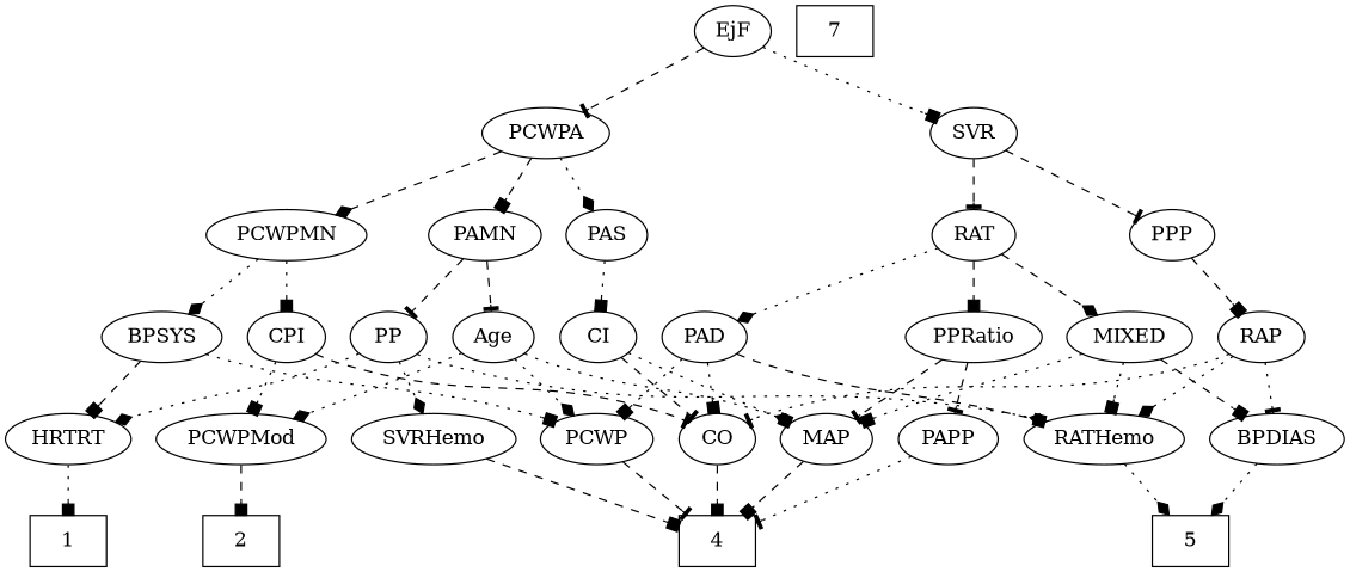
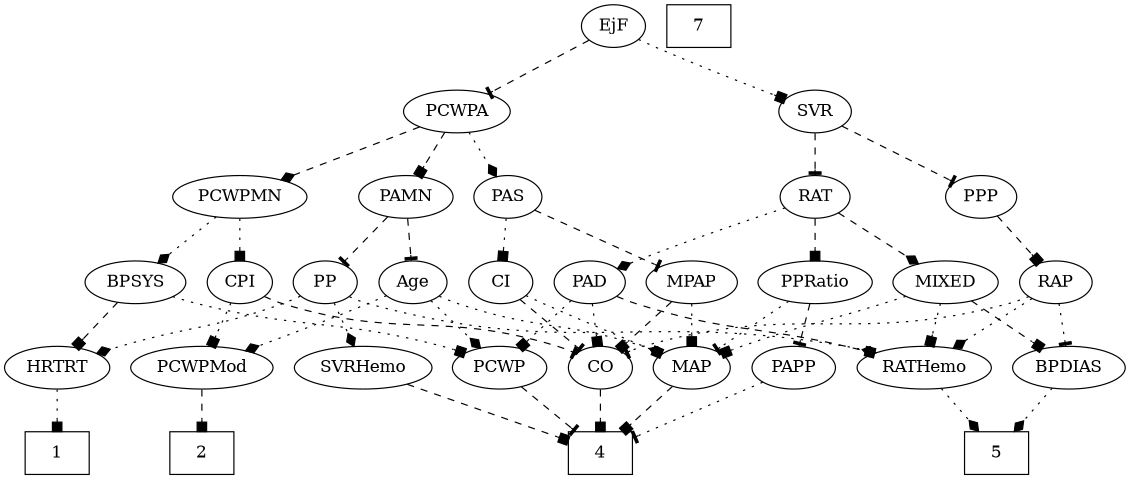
  strict digraph {
    edge [arrowhead=box style=dotted]
    1 [height=0.5 shape=box width=0.75]
    2 [height=0.5 shape=box width=0.75]
    n3 [height=0.5 label=7 shape=box width=0.75]
    4 [height=0.5 shape=box width=0.75]
    5 [height=0.5 shape=box width=0.75]
    Age [height=0.5 width=0.75]
    PCWPMod [height=0.5 width=1.4443]
    MAP [height=0.5 width=0.84854]
    PCWP [height=0.5 width=0.97491]
    EjF [height=0.5 width=0.75]
    SVR [height=0.5 width=0.77632]
    PCWPA [height=0.5 width=1.1555]
    RAT [height=0.5 width=0.75827]
    PPP [height=0.5 width=0.75]
    PAS [height=0.5 width=0.75]
    PAMN [height=0.5 width=1.011]
    PCWPMN [height=0.5 width=1.3902]
    MIXED [height=0.5 width=1.1193]
    PAD [height=0.5 width=0.79437]
    PPRatio [height=0.5 width=1.1013]
    RAP [height=0.5 width=0.77632]
+   MPAP [height=0.5 width=0.97491]
    CI [height=0.5 width=0.75]
    PP [height=0.5 width=0.75]
    BPSYS [height=0.5 width=1.0471]
    CPI [height=0.5 width=0.75]
    CO [height=0.5 width=0.75]
    RATHemo [height=0.5 width=1.3721]
    BPDIAS [height=0.5 width=1.1735]
    HRTRT [height=0.5 width=1.1013]
    SVRHemo [height=0.5 width=1.3902]
    PAPP [height=0.5 width=0.88464]
    Age -> PCWPMod [arrowhead=diamond]
    Age -> MAP [arrowhead=diamond]
    Age -> PCWP [arrowhead=diamond]
    PCWPMod -> 2 [style=dashed]
    MAP -> 4 [style=dashed]
    PCWP -> 4 [arrowhead=tee style=dashed]
    EjF -> SVR
    EjF -> PCWPA [arrowhead=tee style=dashed]
    SVR -> RAT [arrowhead=tee style=dashed]
    SVR -> PPP [arrowhead=tee style=dashed]
    PCWPA -> PAS [arrowhead=diamond]
    PCWPA -> PAMN [style=dashed]
    PCWPA -> PCWPMN [arrowhead=diamond style=dashed]
    RAT -> MIXED [arrowhead=diamond style=dashed]
    RAT -> PAD [arrowhead=diamond]
    RAT -> PPRatio [style=dashed]
    PPP -> RAP [style=dashed]
+   PAS -> MPAP [arrowhead=tee style=dashed]
    PAS -> CI
    PAMN -> Age [arrowhead=tee style=dashed]
    PAMN -> PP [arrowhead=tee style=dashed]
    PCWPMN -> BPSYS [arrowhead=diamond]
    PCWPMN -> CPI
    MIXED -> MAP
    MIXED -> RATHemo
    MIXED -> BPDIAS [style=dashed]
    PAD -> PCWP
    PAD -> CO
    PAD -> RATHemo [style=dashed]
-   PPRatio -> MAP [arrowhead=tee style=dashed]
+   PPRatio -> MAP [arrowhead=tee]
    PPRatio -> PAPP [arrowhead=tee style=dashed]
    RAP -> CO [arrowhead=tee]
    RAP -> RATHemo [arrowhead=diamond]
    RAP -> BPDIAS [arrowhead=tee]
+   MPAP -> MAP
+   MPAP -> CO [style=dashed]
    CI -> MAP
    CI -> CO [arrowhead=tee style=dashed]
    PP -> RATHemo [arrowhead=diamond]
    PP -> HRTRT [arrowhead=diamond]
    PP -> SVRHemo [arrowhead=diamond]
    BPSYS -> PCWP
    BPSYS -> HRTRT [style=dashed]
    CPI -> PCWPMod
    CPI -> CO [arrowhead=tee style=dashed]
    CO -> 4 [style=dashed]
    RATHemo -> 5 [arrowhead=diamond]
    BPDIAS -> 5 [arrowhead=diamond]
    HRTRT -> 1
    SVRHemo -> 4 [style=dashed]
    PAPP -> 4 [arrowhead=tee]
  }
